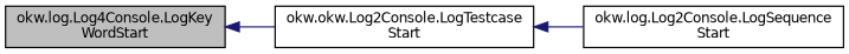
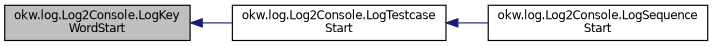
  digraph {
    rankdir=LR
    node [color=black fillcolor=white fontname=Helvetica fontsize=10 shape=record style=filled]
    edge [color=midnightblue dir=back fontname=Helvetica fontsize=10 labelfontname=Helvetica labelfontsize=10 style=solid]
-   n1 [fillcolor=grey75 fontcolor=black height=0.2 label="okw.log.Log4Console.LogKey\lWordStart" width=0.4]
-   n2 [height=0.2 label="okw.okw.Log2Console.LogTestcase\lStart" width=0.4]
+   n1 [fillcolor=grey75 fontcolor=black height=0.2 label="okw.log.Log2Console.LogKey\lWordStart" width=0.4]
+   n2 [height=0.2 label="okw.log.Log2Console.LogTestcase\lStart" width=0.4]
    n3 [height=0.2 label="okw.log.Log2Console.LogSequence\lStart" width=0.4]
    n1 -> n2
    n2 -> n3
  }
